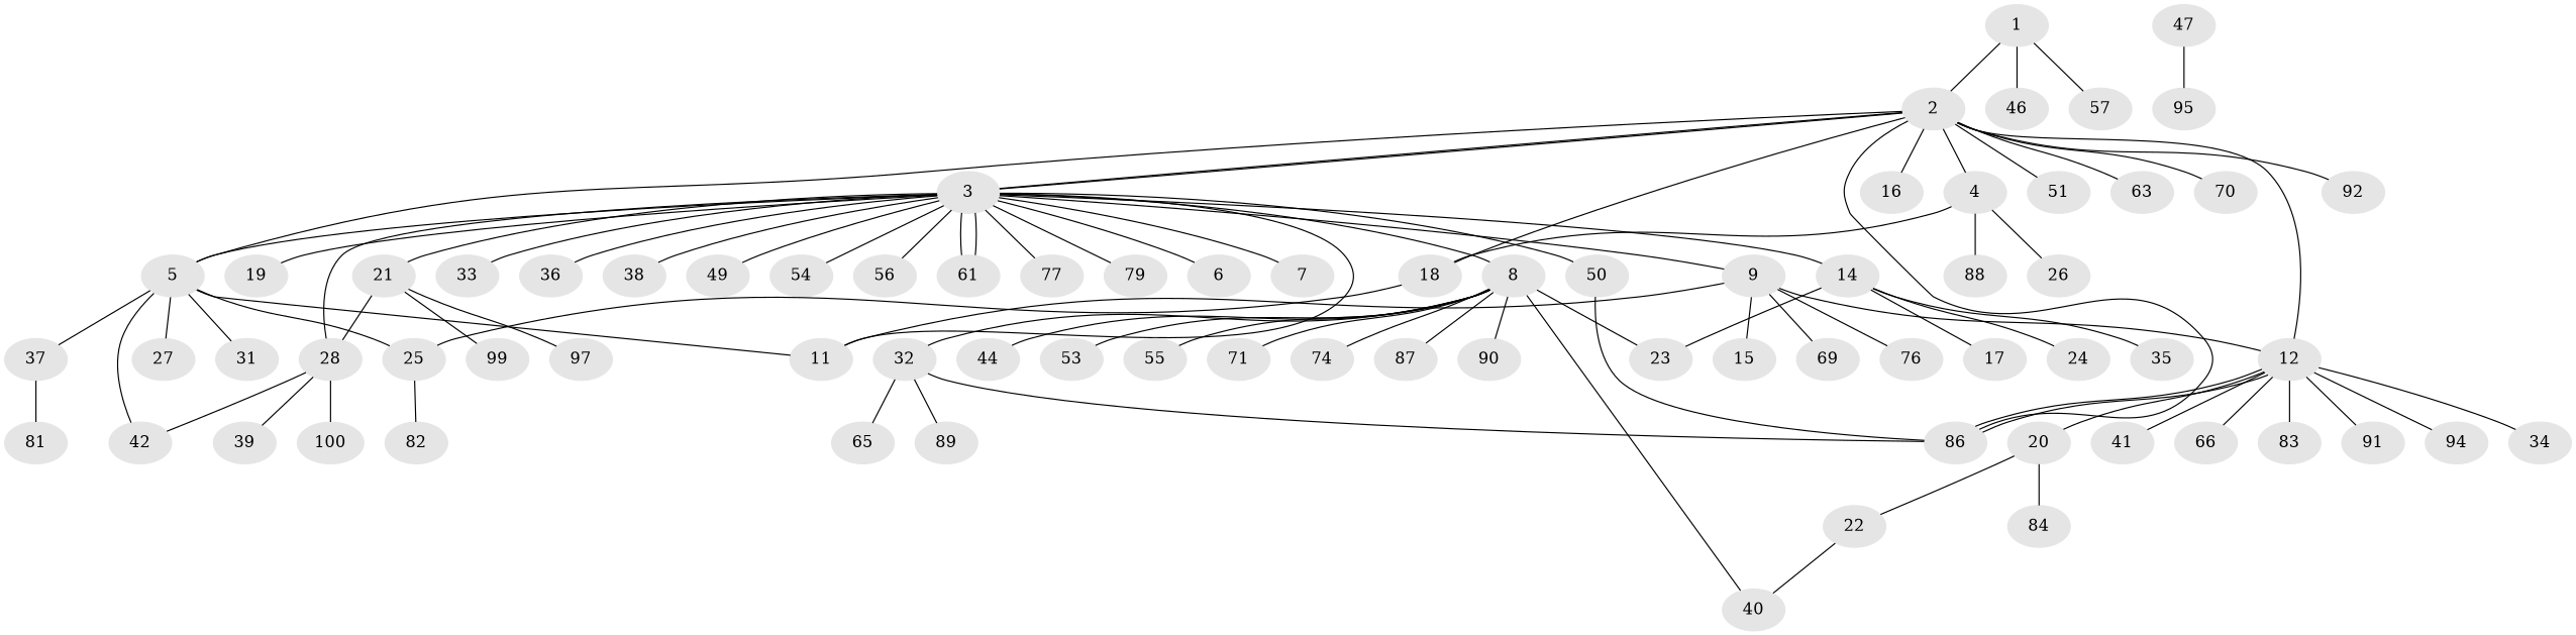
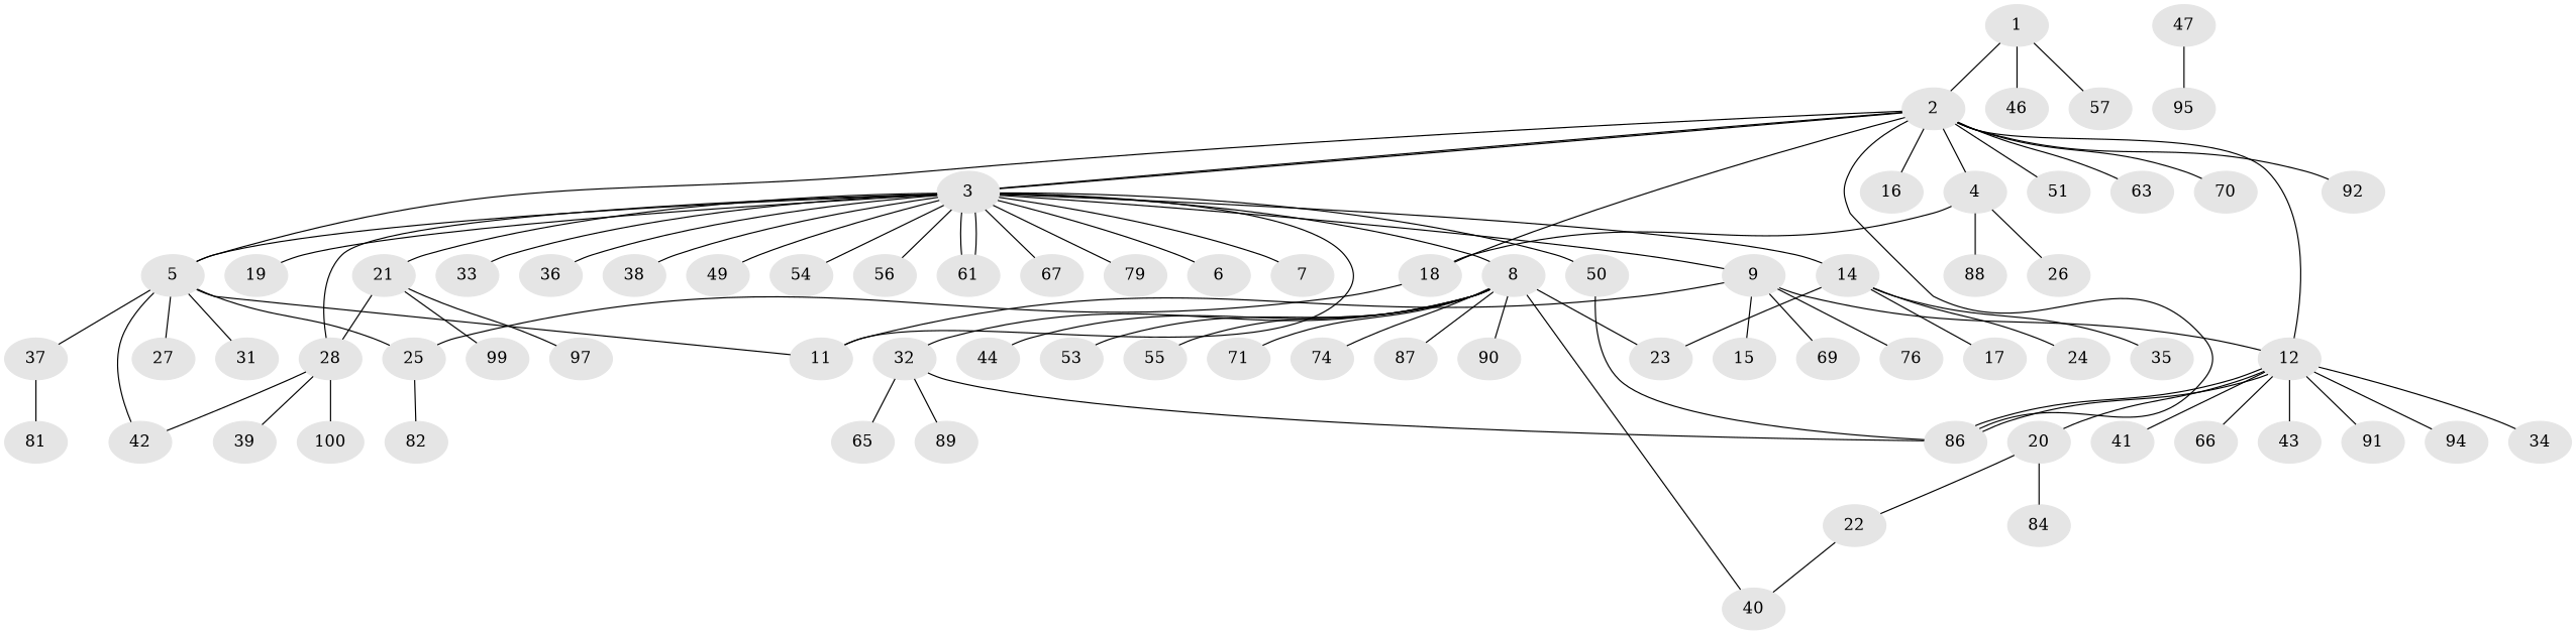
  graph {
    node [color=gray90 style=filled]
    2 [super="+30"]
    3 [super="+80"]
    4 [super="+59"]
    5 [super="+58"]
    12 [super="+73"]
    16 [super="+78"]
    18 [super="+62"]
    51
    63
    70 [super="+72"]
    86 [super="+96"]
    92
    1
    46 [super="+48"]
    57 [super="+85"]
    6
    7
    8 [super="+60"]
    9 [super="+10"]
    11
    14 [super="+29"]
    19
    21 [super="+45"]
    28 [super="+94"]
    33
    36
    38
    49
    50
    54
    56 [super="+67"]
    61
-   77
+   77 [label=67]
    79
    26
    88
    25 [super="+98"]
    27
    31
    37
    42
    20 [super="+43"]
    34
    41 [super="+68"]
    66
-   83
+   83 [label=43]
    91
    n48 [label=94]
    23 [super="+64"]
    32
    40 [super="+52"]
    44
    53
    55
    71
    74
    87
    90
    15 [super="+75"]
    69
    76
    17
    24
    35
    97
    99
    39
    100
    82
    81
    65
    89
    22
    84
    47
    95
    2 -- 3
    2 -- 3
    2 -- 4
    2 -- 5
    2 -- 12
    2 -- 16
    2 -- 18
    2 -- 51
    2 -- 63
    2 -- 70
    2 -- 86
    2 -- 92
    3 -- 5
    3 -- 6
    3 -- 7
    3 -- 8
    3 -- 9
    3 -- 11
    3 -- 14
    3 -- 19
    3 -- 21
    3 -- 28
    3 -- 33
    3 -- 36
    3 -- 38
    3 -- 49
    3 -- 50
    3 -- 54
    3 -- 56
    3 -- 61
    3 -- 61
    3 -- 77
    3 -- 79
    4 -- 18
    4 -- 26
    4 -- 88
    5 -- 11
    5 -- 25
    5 -- 27
    5 -- 31
    5 -- 37
    5 -- 42
    12 -- 86
    12 -- 86
    12 -- 20
    12 -- 34
    12 -- 41
    12 -- 66
    12 -- 83
    12 -- 91
    12 -- n48
    18 -- 25
    1 -- 2
    1 -- 46
    1 -- 57
    8 -- 23
    8 -- 32
    8 -- 40
    8 -- 44
    8 -- 53
    8 -- 55 [weight=2]
    8 -- 71
    8 -- 74
    8 -- 87
    8 -- 90
    9 -- 12
    9 -- 11
    9 -- 15
    9 -- 69
    9 -- 76
    14 -- 23
    14 -- 17
    14 -- 24
    14 -- 35
    21 -- 28
    21 -- 97
    21 -- 99
    28 -- 42
    28 -- 39
    28 -- 100
    50 -- 86
    25 -- 82
    37 -- 81
    20 -- 22
    20 -- 84
    32 -- 86
    32 -- 65
    32 -- 89
    22 -- 40
    47 -- 95
  }
